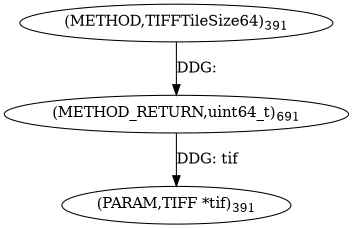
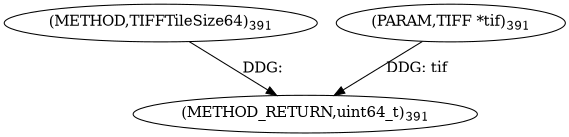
  digraph {
    n1 [label=<(METHOD,TIFFTileSize64)<SUB>391</SUB>>]
-   n2 [label=<(METHOD_RETURN,uint64_t)<SUB>691</SUB>>]
+   n2 [label=<(METHOD_RETURN,uint64_t)<SUB>391</SUB>>]
    n3 [label=<(PARAM,TIFF *tif)<SUB>391</SUB>>]
    n1 -> n2 [label="DDG: "]
-   n2 -> n3 [label="DDG: tif"]
+   n3 -> n2 [label="DDG: tif"]
  }
